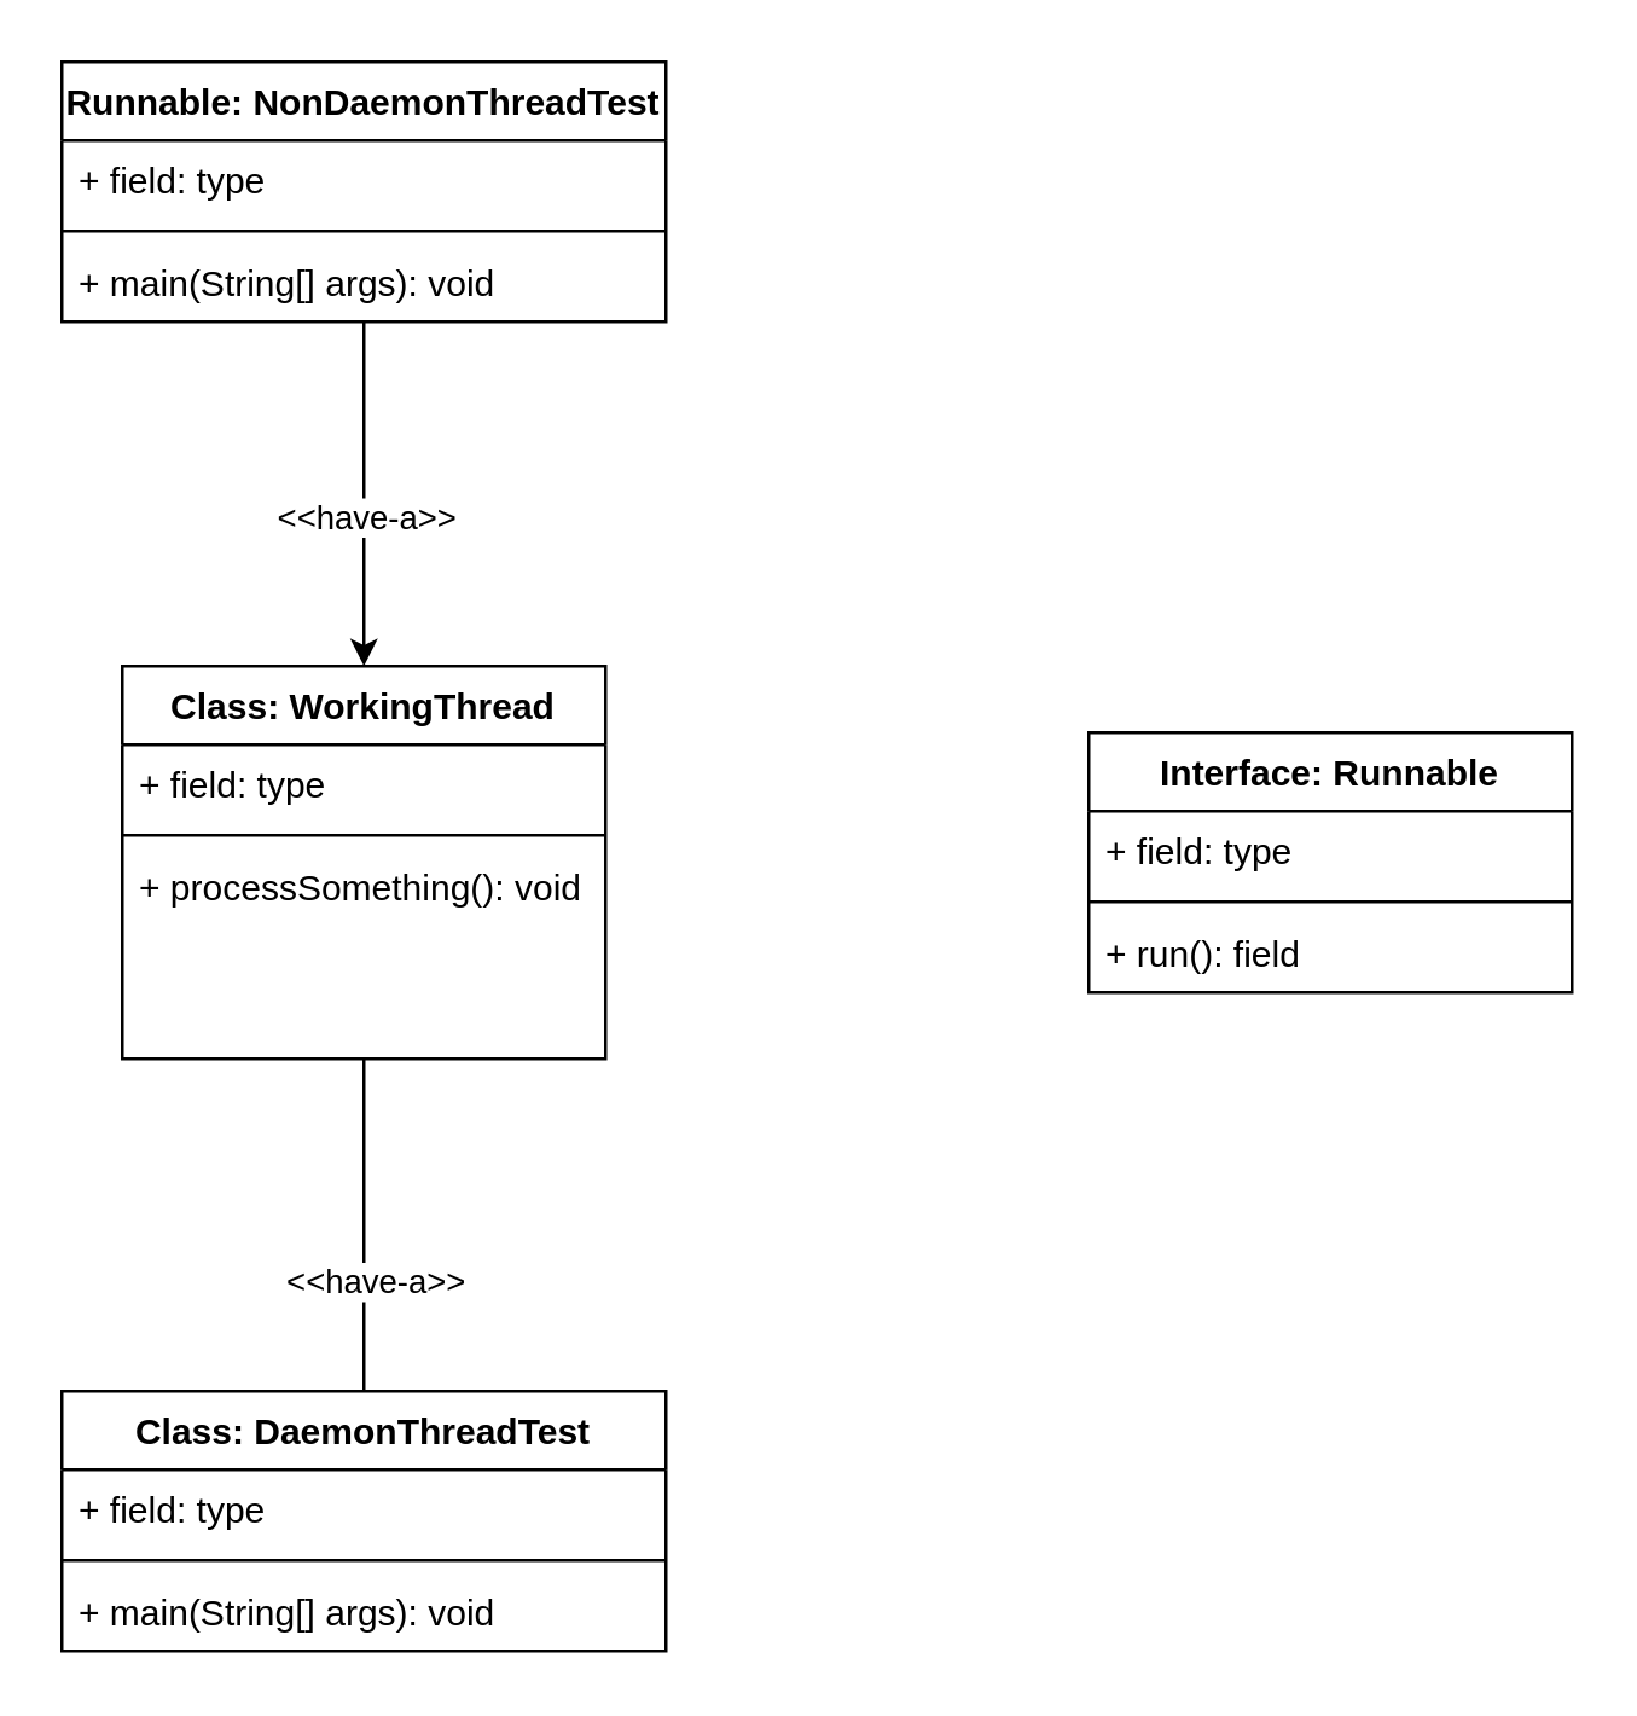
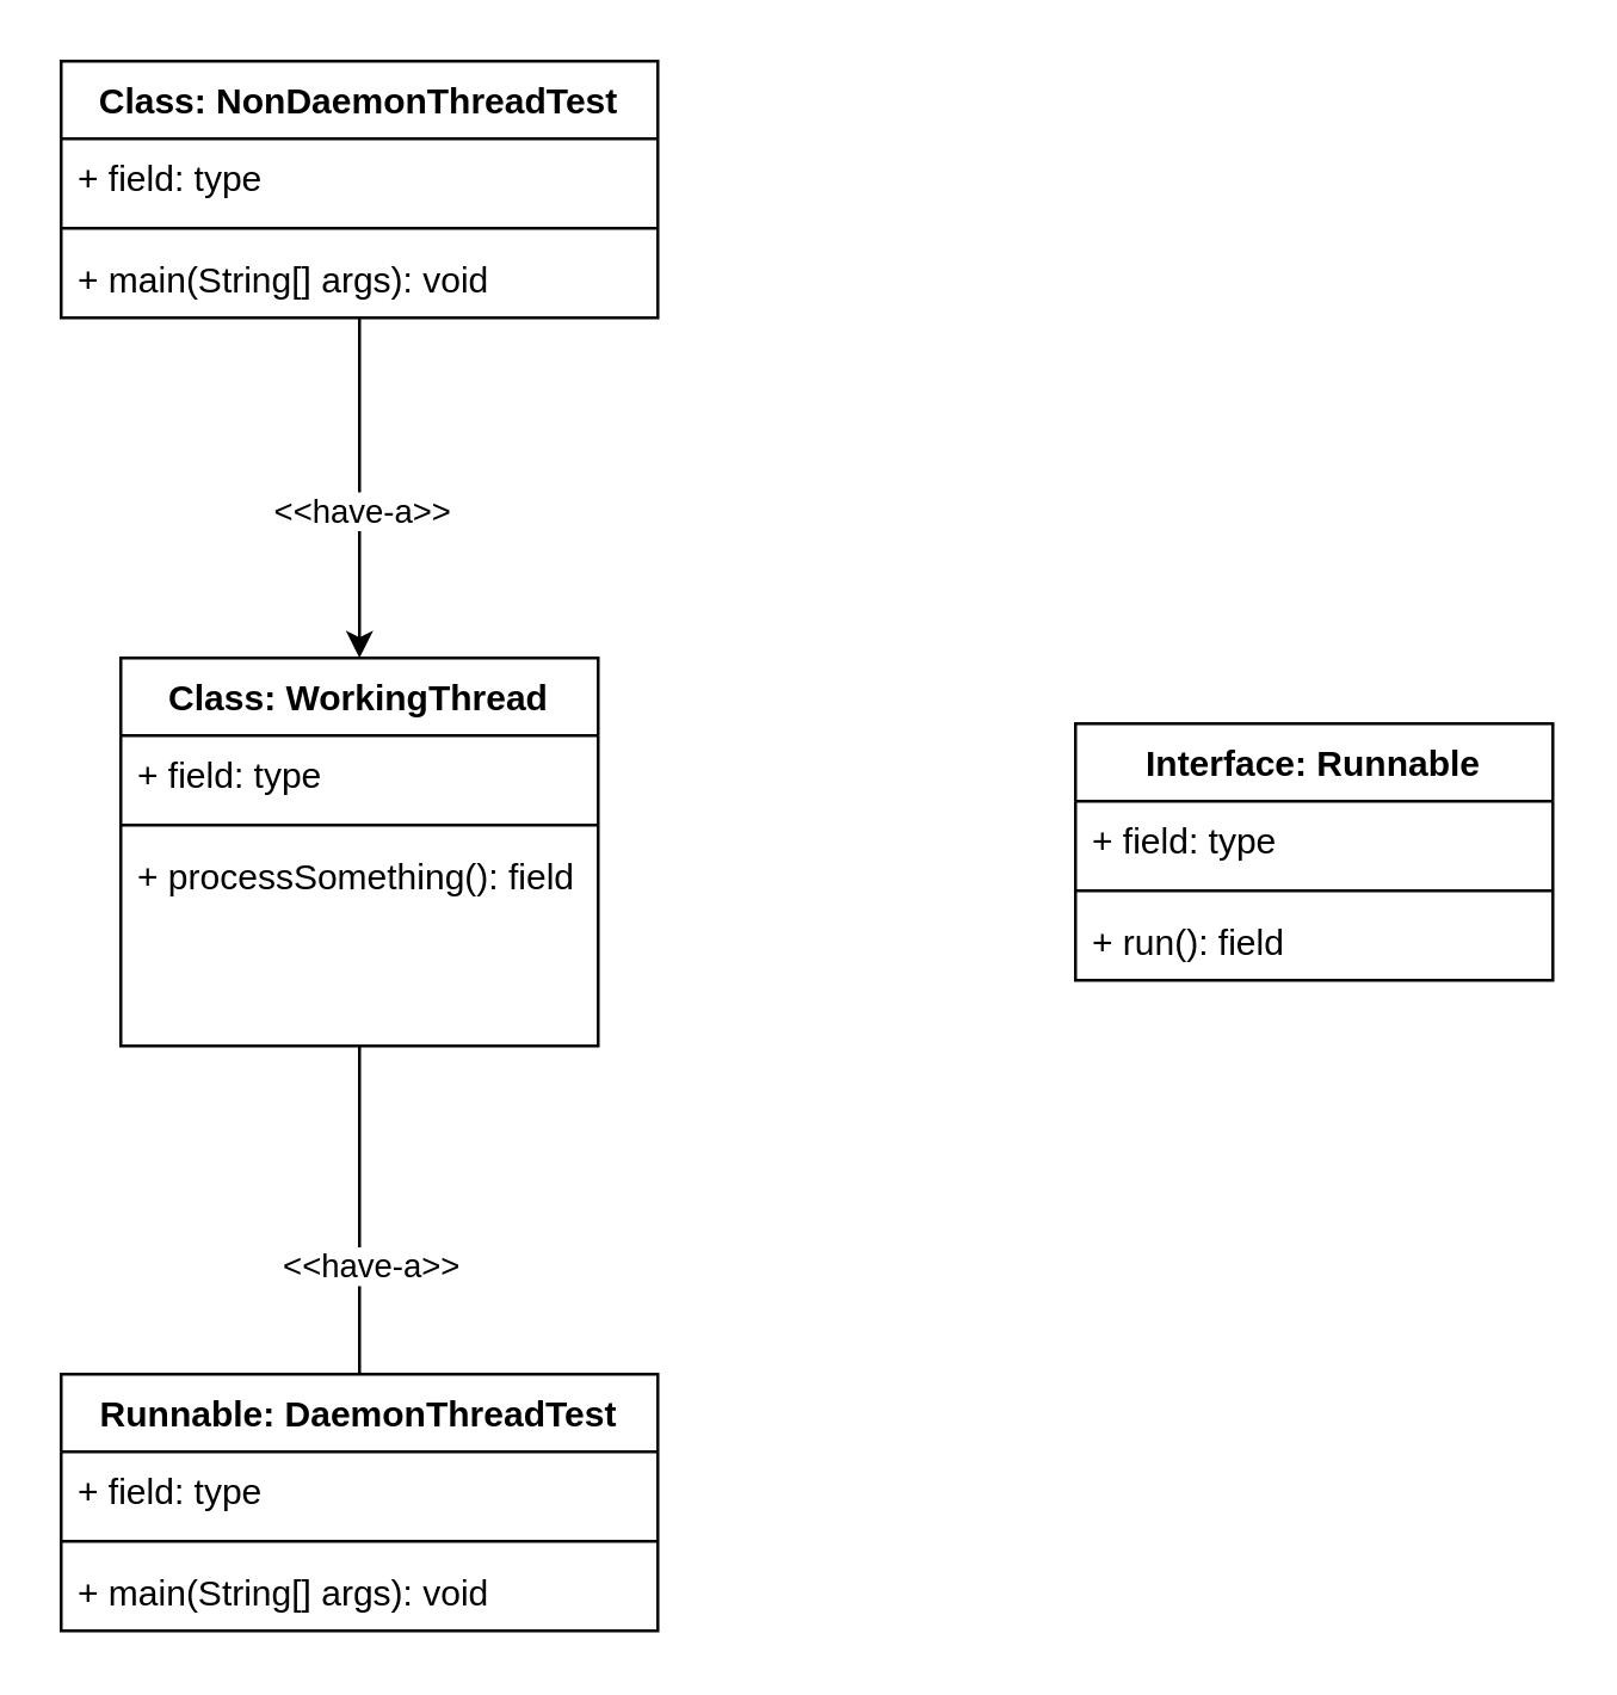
  <mxCell id="0" />
  <mxCell id="1" parent="0" />
  <mxCell id="2" value="Class: WorkingThread" style="swimlane;fontStyle=1;align=center;verticalAlign=top;childLayout=stackLayout;horizontal=1;startSize=26;horizontalStack=0;resizeParent=1;resizeParentMax=0;resizeLast=0;collapsible=1;marginBottom=0;" parent="1" vertex="1"><mxGeometry x="40" y="220" width="160" height="130" as="geometry" /></mxCell>
  <mxCell id="3" value="+ field: type" style="text;strokeColor=none;fillColor=none;align=left;verticalAlign=top;spacingLeft=4;spacingRight=4;overflow=hidden;rotatable=0;points=[[0,0.5],[1,0.5]];portConstraint=eastwest;" parent="2" vertex="1"><mxGeometry y="26" width="160" height="26" as="geometry" /></mxCell>
  <mxCell id="4" value="" style="line;strokeWidth=1;fillColor=none;align=left;verticalAlign=middle;spacingTop=-1;spacingLeft=3;spacingRight=3;rotatable=0;labelPosition=right;points=[];portConstraint=eastwest;" parent="2" vertex="1"><mxGeometry y="52" width="160" height="8" as="geometry" /></mxCell>
- <mxCell id="5" value="+ processSomething(): void" style="text;strokeColor=none;fillColor=none;align=left;verticalAlign=top;spacingLeft=4;spacingRight=4;overflow=hidden;rotatable=0;points=[[0,0.5],[1,0.5]];portConstraint=eastwest;" parent="2" vertex="1"><mxGeometry y="60" width="160" height="70" as="geometry" /></mxCell>
+ <mxCell id="5" value="+ processSomething(): field" style="text;strokeColor=none;fillColor=none;align=left;verticalAlign=top;spacingLeft=4;spacingRight=4;overflow=hidden;rotatable=0;points=[[0,0.5],[1,0.5]];portConstraint=eastwest;" parent="2" vertex="1"><mxGeometry y="60" width="160" height="70" as="geometry" /></mxCell>
  <mxCell id="6" value="Interface: Runnable" style="swimlane;fontStyle=1;align=center;verticalAlign=top;childLayout=stackLayout;horizontal=1;startSize=26;horizontalStack=0;resizeParent=1;resizeParentMax=0;resizeLast=0;collapsible=1;marginBottom=0;" parent="1" vertex="1"><mxGeometry x="360" y="242" width="160" height="86" as="geometry" /></mxCell>
  <mxCell id="7" value="+ field: type" style="text;strokeColor=none;fillColor=none;align=left;verticalAlign=top;spacingLeft=4;spacingRight=4;overflow=hidden;rotatable=0;points=[[0,0.5],[1,0.5]];portConstraint=eastwest;" parent="6" vertex="1"><mxGeometry y="26" width="160" height="26" as="geometry" /></mxCell>
  <mxCell id="8" value="" style="line;strokeWidth=1;fillColor=none;align=left;verticalAlign=middle;spacingTop=-1;spacingLeft=3;spacingRight=3;rotatable=0;labelPosition=right;points=[];portConstraint=eastwest;" parent="6" vertex="1"><mxGeometry y="52" width="160" height="8" as="geometry" /></mxCell>
  <mxCell id="9" value="+ run(): field" style="text;strokeColor=none;fillColor=none;align=left;verticalAlign=top;spacingLeft=4;spacingRight=4;overflow=hidden;rotatable=0;points=[[0,0.5],[1,0.5]];portConstraint=eastwest;" parent="6" vertex="1"><mxGeometry y="60" width="160" height="26" as="geometry" /></mxCell>
  <mxCell id="10" style="edgeStyle=none;rounded=0;orthogonalLoop=1;jettySize=auto;html=1;entryX=0.5;entryY=0;entryDx=0;entryDy=0;" parent="1" source="12" target="2" edge="1"><mxGeometry relative="1" as="geometry" /></mxCell>
  <mxCell id="11" value="&amp;lt;&amp;lt;have-a&amp;gt;&amp;gt;" style="edgeLabel;html=1;align=center;verticalAlign=middle;resizable=0;points=[];" parent="10" vertex="1" connectable="0"><mxGeometry x="0.175" relative="1" as="geometry"><mxPoint y="-3" as="offset" /></mxGeometry></mxCell>
- <mxCell id="12" value="Runnable: NonDaemonThreadTest" style="swimlane;fontStyle=1;align=center;verticalAlign=top;childLayout=stackLayout;horizontal=1;startSize=26;horizontalStack=0;resizeParent=1;resizeParentMax=0;resizeLast=0;collapsible=1;marginBottom=0;" parent="1" vertex="1"><mxGeometry x="20" y="20" width="200" height="86" as="geometry" /></mxCell>
+ <mxCell id="12" value="Class: NonDaemonThreadTest" style="swimlane;fontStyle=1;align=center;verticalAlign=top;childLayout=stackLayout;horizontal=1;startSize=26;horizontalStack=0;resizeParent=1;resizeParentMax=0;resizeLast=0;collapsible=1;marginBottom=0;" parent="1" vertex="1"><mxGeometry x="20" y="20" width="200" height="86" as="geometry" /></mxCell>
  <mxCell id="13" value="+ field: type" style="text;strokeColor=none;fillColor=none;align=left;verticalAlign=top;spacingLeft=4;spacingRight=4;overflow=hidden;rotatable=0;points=[[0,0.5],[1,0.5]];portConstraint=eastwest;" parent="12" vertex="1"><mxGeometry y="26" width="200" height="26" as="geometry" /></mxCell>
  <mxCell id="14" value="" style="line;strokeWidth=1;fillColor=none;align=left;verticalAlign=middle;spacingTop=-1;spacingLeft=3;spacingRight=3;rotatable=0;labelPosition=right;points=[];portConstraint=eastwest;" parent="12" vertex="1"><mxGeometry y="52" width="200" height="8" as="geometry" /></mxCell>
  <mxCell id="15" value="+ main(String[] args): void" style="text;strokeColor=none;fillColor=none;align=left;verticalAlign=top;spacingLeft=4;spacingRight=4;overflow=hidden;rotatable=0;points=[[0,0.5],[1,0.5]];portConstraint=eastwest;" parent="12" vertex="1"><mxGeometry y="60" width="200" height="26" as="geometry" /></mxCell>
  <mxCell id="16" style="edgeStyle=none;rounded=0;orthogonalLoop=1;jettySize=auto;html=1;endArrow=none;" parent="1" source="18" target="2" edge="1"><mxGeometry relative="1" as="geometry" /></mxCell>
  <mxCell id="17" value="&amp;lt;&amp;lt;have-a&amp;gt;&amp;gt;" style="edgeLabel;html=1;align=center;verticalAlign=middle;resizable=0;points=[];" parent="16" vertex="1" connectable="0"><mxGeometry x="-0.334" y="-3" relative="1" as="geometry"><mxPoint as="offset" /></mxGeometry></mxCell>
- <mxCell id="18" value="Class: DaemonThreadTest" style="swimlane;fontStyle=1;align=center;verticalAlign=top;childLayout=stackLayout;horizontal=1;startSize=26;horizontalStack=0;resizeParent=1;resizeParentMax=0;resizeLast=0;collapsible=1;marginBottom=0;" parent="1" vertex="1"><mxGeometry x="20" y="460" width="200" height="86" as="geometry" /></mxCell>
+ <mxCell id="18" value="Runnable: DaemonThreadTest" style="swimlane;fontStyle=1;align=center;verticalAlign=top;childLayout=stackLayout;horizontal=1;startSize=26;horizontalStack=0;resizeParent=1;resizeParentMax=0;resizeLast=0;collapsible=1;marginBottom=0;" parent="1" vertex="1"><mxGeometry x="20" y="460" width="200" height="86" as="geometry" /></mxCell>
  <mxCell id="19" value="+ field: type" style="text;strokeColor=none;fillColor=none;align=left;verticalAlign=top;spacingLeft=4;spacingRight=4;overflow=hidden;rotatable=0;points=[[0,0.5],[1,0.5]];portConstraint=eastwest;" parent="18" vertex="1"><mxGeometry y="26" width="200" height="26" as="geometry" /></mxCell>
  <mxCell id="20" value="" style="line;strokeWidth=1;fillColor=none;align=left;verticalAlign=middle;spacingTop=-1;spacingLeft=3;spacingRight=3;rotatable=0;labelPosition=right;points=[];portConstraint=eastwest;" parent="18" vertex="1"><mxGeometry y="52" width="200" height="8" as="geometry" /></mxCell>
  <mxCell id="21" value="+ main(String[] args): void" style="text;strokeColor=none;fillColor=none;align=left;verticalAlign=top;spacingLeft=4;spacingRight=4;overflow=hidden;rotatable=0;points=[[0,0.5],[1,0.5]];portConstraint=eastwest;" parent="18" vertex="1"><mxGeometry y="60" width="200" height="26" as="geometry" /></mxCell>
